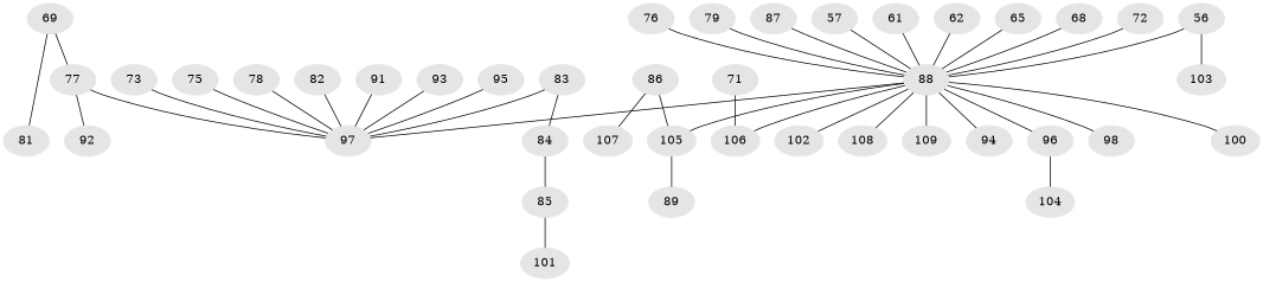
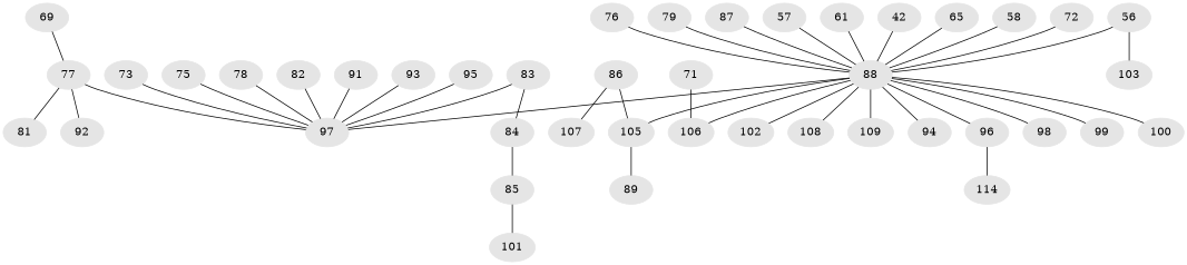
  graph {
    node [color=gray90 style=filled]
    88 [super="+80"]
    106 [super="+64"]
    97 [super="+22+32+42+38+53+29+34+17+21+26+31+39+59+90+74+43+44+45+60+67"]
    94
    96
    98
+   99
    100
    102
    105
    108
    109
    56
    103
    57
    61
-   62
+   62 [label=42]
    65
-   68
+   68 [label=58]
    77 [super="+70+52+54"]
    81
    92
    69
    71
    72
    73
    75
    76
    78
    79
    82
    83
    84
    85
    101
    86
    107
    87
-   104
+   104 [label=114]
    89
    91
    93
    95
    88 -- 106
    88 -- 97
    88 -- 94
    88 -- 96
    88 -- 98
+   88 -- 99
    88 -- 100
    88 -- 102
    88 -- 105
    88 -- 108
    88 -- 109
    96 -- 104
    105 -- 89
    56 -- 88
    56 -- 103
    57 -- 88
    61 -- 88
    62 -- 88
    65 -- 88
    68 -- 88
    77 -- 97
-   69 -- 81
+   77 -- 81
    77 -- 92
    69 -- 77
    71 -- 106
    72 -- 88
    73 -- 97
    75 -- 97
    76 -- 88
    78 -- 97
    79 -- 88
    82 -- 97
    83 -- 97
    83 -- 84
    84 -- 85
    85 -- 101
    86 -- 105
    86 -- 107
    87 -- 88
    91 -- 97
    93 -- 97
    95 -- 97
  }
